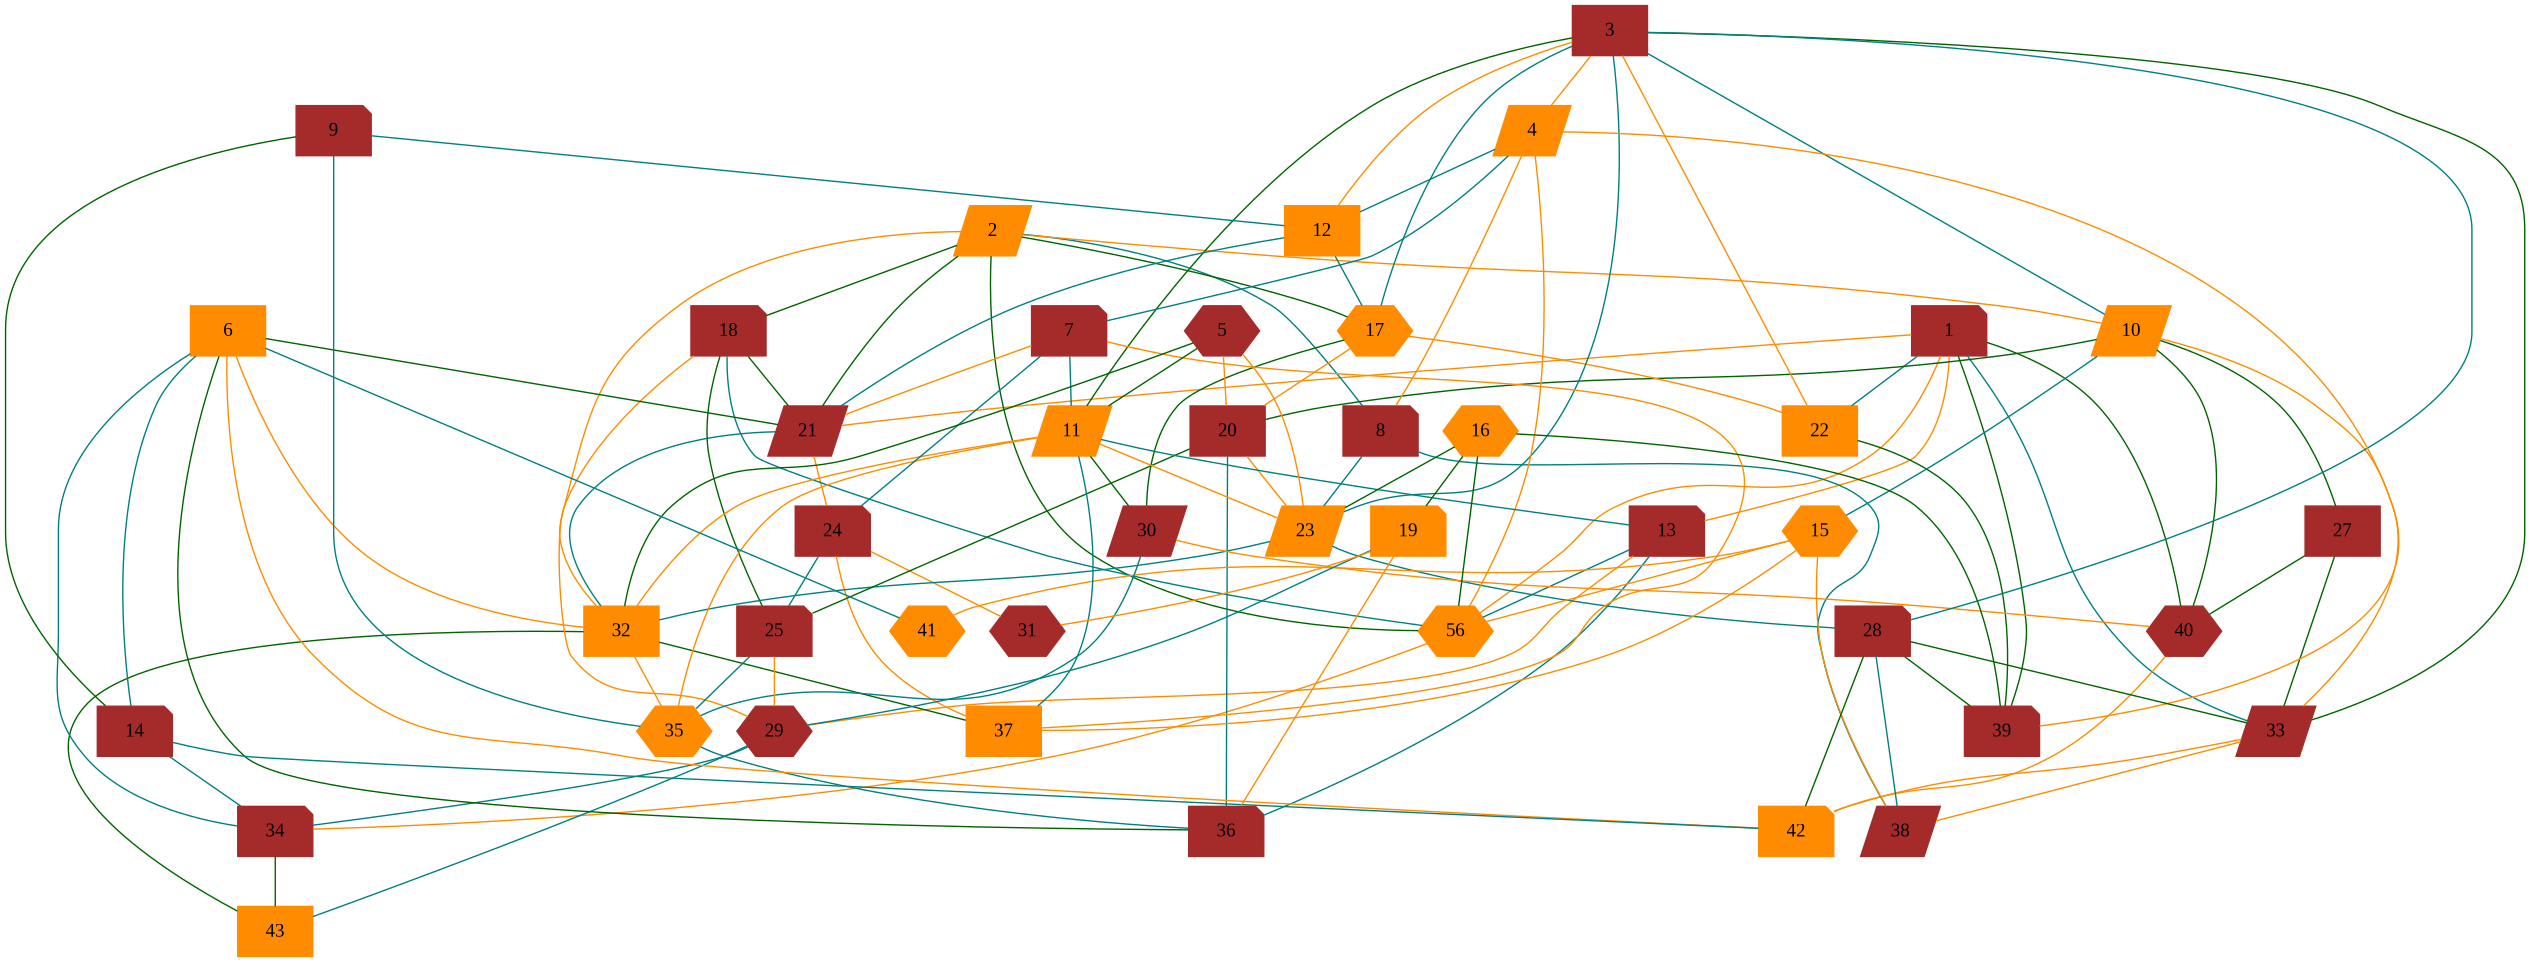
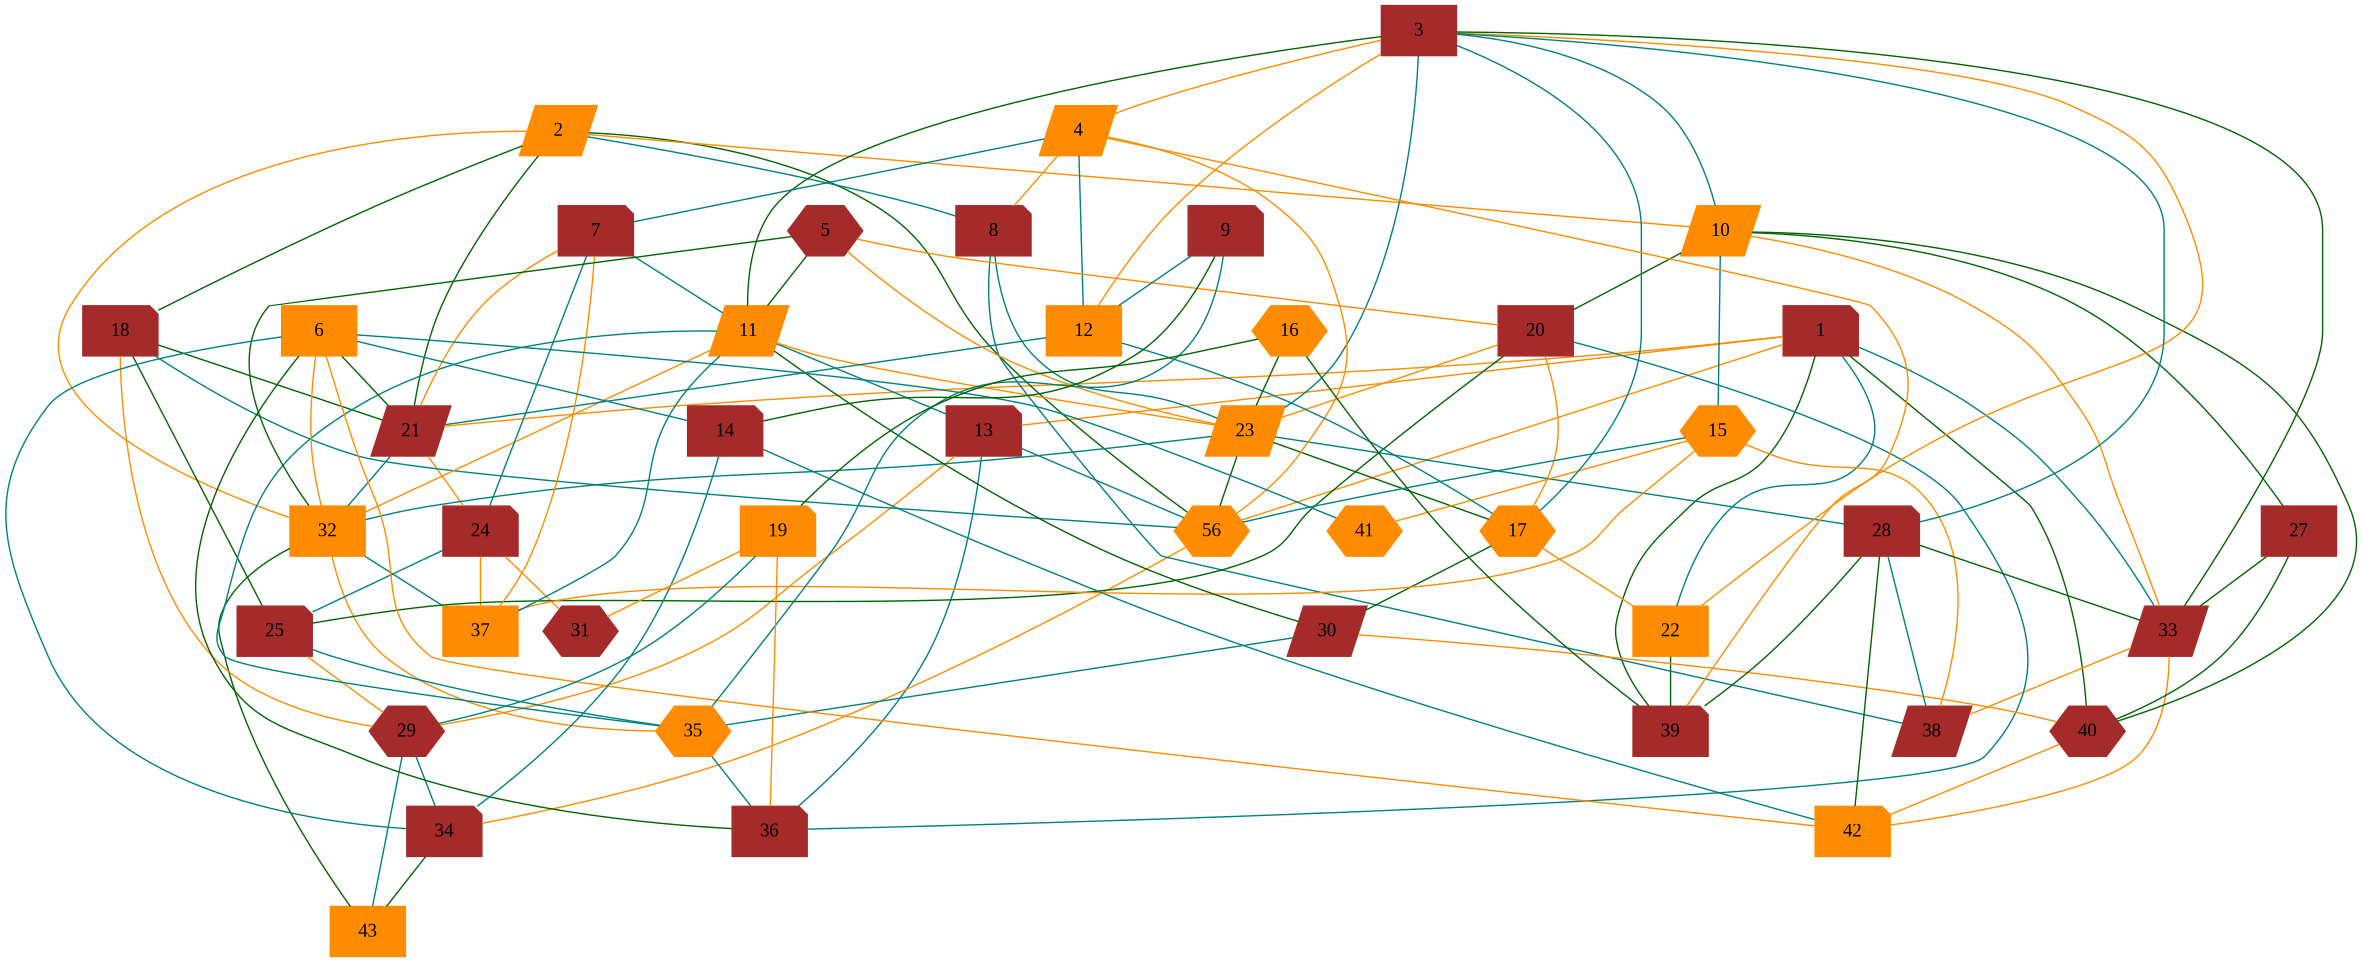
  graph {
    fontname="Liberation Serif"
    node [color=brown fontname="Liberation Serif" shape=note style=filled]
    edge [color=teal fontname="Liberation Serif" weight=1.0]
    1
    13
    21 [shape=parallelogram]
    22 [color=darkorange shape=box]
    n5 [color=darkorange label=56 shape=hexagon]
    33 [shape=parallelogram]
    39
    40 [shape=hexagon]
    36
    29 [shape=hexagon]
    32 [color=darkorange shape=box]
    24
    34
    42 [color=darkorange]
    38 [shape=parallelogram]
    2 [color=darkorange shape=parallelogram]
    8
    10 [color=darkorange shape=parallelogram]
    17 [color=darkorange shape=hexagon]
    18
    23 [color=darkorange shape=parallelogram]
    20 [shape=box]
    15 [color=darkorange shape=hexagon]
    27 [shape=box]
    30 [shape=parallelogram]
    25
    37 [color=darkorange shape=box]
    35 [color=darkorange shape=hexagon]
    43 [color=darkorange shape=box]
    3 [shape=box]
    4 [color=darkorange shape=parallelogram]
    11 [color=darkorange shape=parallelogram]
    12 [color=darkorange shape=box]
    28
    7
    5 [shape=hexagon]
    6 [color=darkorange shape=box]
    14
    41 [color=darkorange shape=hexagon]
    31 [shape=hexagon]
    9
    16 [color=darkorange shape=hexagon]
    19 [color=darkorange]
    1 -- 13 [color=darkorange weight=2.0]
    1 -- 21 [color=darkorange]
    1 -- 22
    1 -- n5 [color=darkorange]
    1 -- 33
    1 -- 39 [color=darkgreen]
    1 -- 40 [color=darkgreen]
    13 -- n5
    13 -- 36
    13 -- 29 [color=darkorange]
    21 -- 32
    21 -- 24 [color=darkorange]
    22 -- 39 [color=darkgreen]
    n5 -- 34 [color=darkorange]
    33 -- 42 [color=darkorange]
    33 -- 38 [color=darkorange]
    40 -- 42 [color=darkorange]
    29 -- 34
    29 -- 43
-   32 -- 37 [color=darkgreen weight=2.0]
+   32 -- 37 [weight=2.0]
    32 -- 35 [color=darkorange weight=2.0]
    32 -- 43 [color=darkgreen]
    24 -- 25
    24 -- 37 [color=darkorange]
    24 -- 31 [color=darkorange]
    34 -- 43 [color=darkgreen]
    2 -- 21 [color=darkgreen]
    2 -- n5 [color=darkgreen]
    2 -- 32 [color=darkorange]
    2 -- 8
    2 -- 10 [color=darkorange]
-   2 -- 17 [color=darkgreen]
+   23 -- 17 [color=darkgreen]
    2 -- 18 [color=darkgreen]
    8 -- 38
    8 -- 23
    10 -- 33 [color=darkorange]
    10 -- 40 [color=darkgreen]
    10 -- 20 [color=darkgreen]
    10 -- 15
    10 -- 27 [color=darkgreen]
    17 -- 22 [color=darkorange]
    17 -- 20 [color=darkorange]
    17 -- 30 [color=darkgreen]
    18 -- 21 [color=darkgreen]
    18 -- n5
    18 -- 29 [color=darkorange]
    18 -- 25 [color=darkgreen]
-   16 -- n5 [color=darkgreen]
+   23 -- n5 [color=darkgreen]
    23 -- 32
    23 -- 28
    20 -- 36
    20 -- 23 [color=darkorange]
    20 -- 25 [color=darkgreen weight=2.0]
-   15 -- n5 [color=darkorange]
+   15 -- n5
    15 -- 38 [color=darkorange]
    15 -- 37 [color=darkorange]
    15 -- 41 [color=darkorange]
    27 -- 33 [color=darkgreen weight=2.0]
    27 -- 40 [color=darkgreen]
    30 -- 40 [color=darkorange]
    30 -- 35
    25 -- 29 [color=darkorange]
    25 -- 35
    35 -- 36
    3 -- 22 [color=darkorange]
    3 -- 33 [color=darkgreen]
    3 -- 10
    3 -- 17
    3 -- 23 [weight=2.0]
    3 -- 4 [color=darkorange weight=2.0]
    3 -- 11 [color=darkgreen]
    3 -- 12 [color=darkorange]
    3 -- 28
    4 -- n5 [color=darkorange]
    4 -- 39 [color=darkorange]
    4 -- 8 [color=darkorange]
    4 -- 12
    4 -- 7
    11 -- 13
    11 -- 32 [color=darkorange]
    11 -- 23 [color=darkorange]
    11 -- 30 [color=darkgreen]
    11 -- 37
-   11 -- 35 [color=darkorange]
+   11 -- 35
    12 -- 21
    12 -- 17
    28 -- 33 [color=darkgreen]
    28 -- 39 [color=darkgreen]
    28 -- 42 [color=darkgreen]
    28 -- 38
    7 -- 21 [color=darkorange]
    7 -- 24
    7 -- 37 [color=darkorange]
    7 -- 11
    5 -- 32 [color=darkgreen]
    5 -- 23 [color=darkorange]
    5 -- 20 [color=darkorange]
    5 -- 11 [color=darkgreen]
    6 -- 21 [color=darkgreen]
    6 -- 36 [color=darkgreen]
    6 -- 32 [color=darkorange]
    6 -- 34
    6 -- 42 [color=darkorange]
    6 -- 14
    6 -- 41
    14 -- 34
    14 -- 42
    9 -- 35
    9 -- 12
    9 -- 14 [color=darkgreen]
    16 -- 39 [color=darkgreen]
    16 -- 23 [color=darkgreen]
    16 -- 19 [color=darkgreen]
    19 -- 36 [color=darkorange]
    19 -- 29
    19 -- 31 [color=darkorange]
  }
